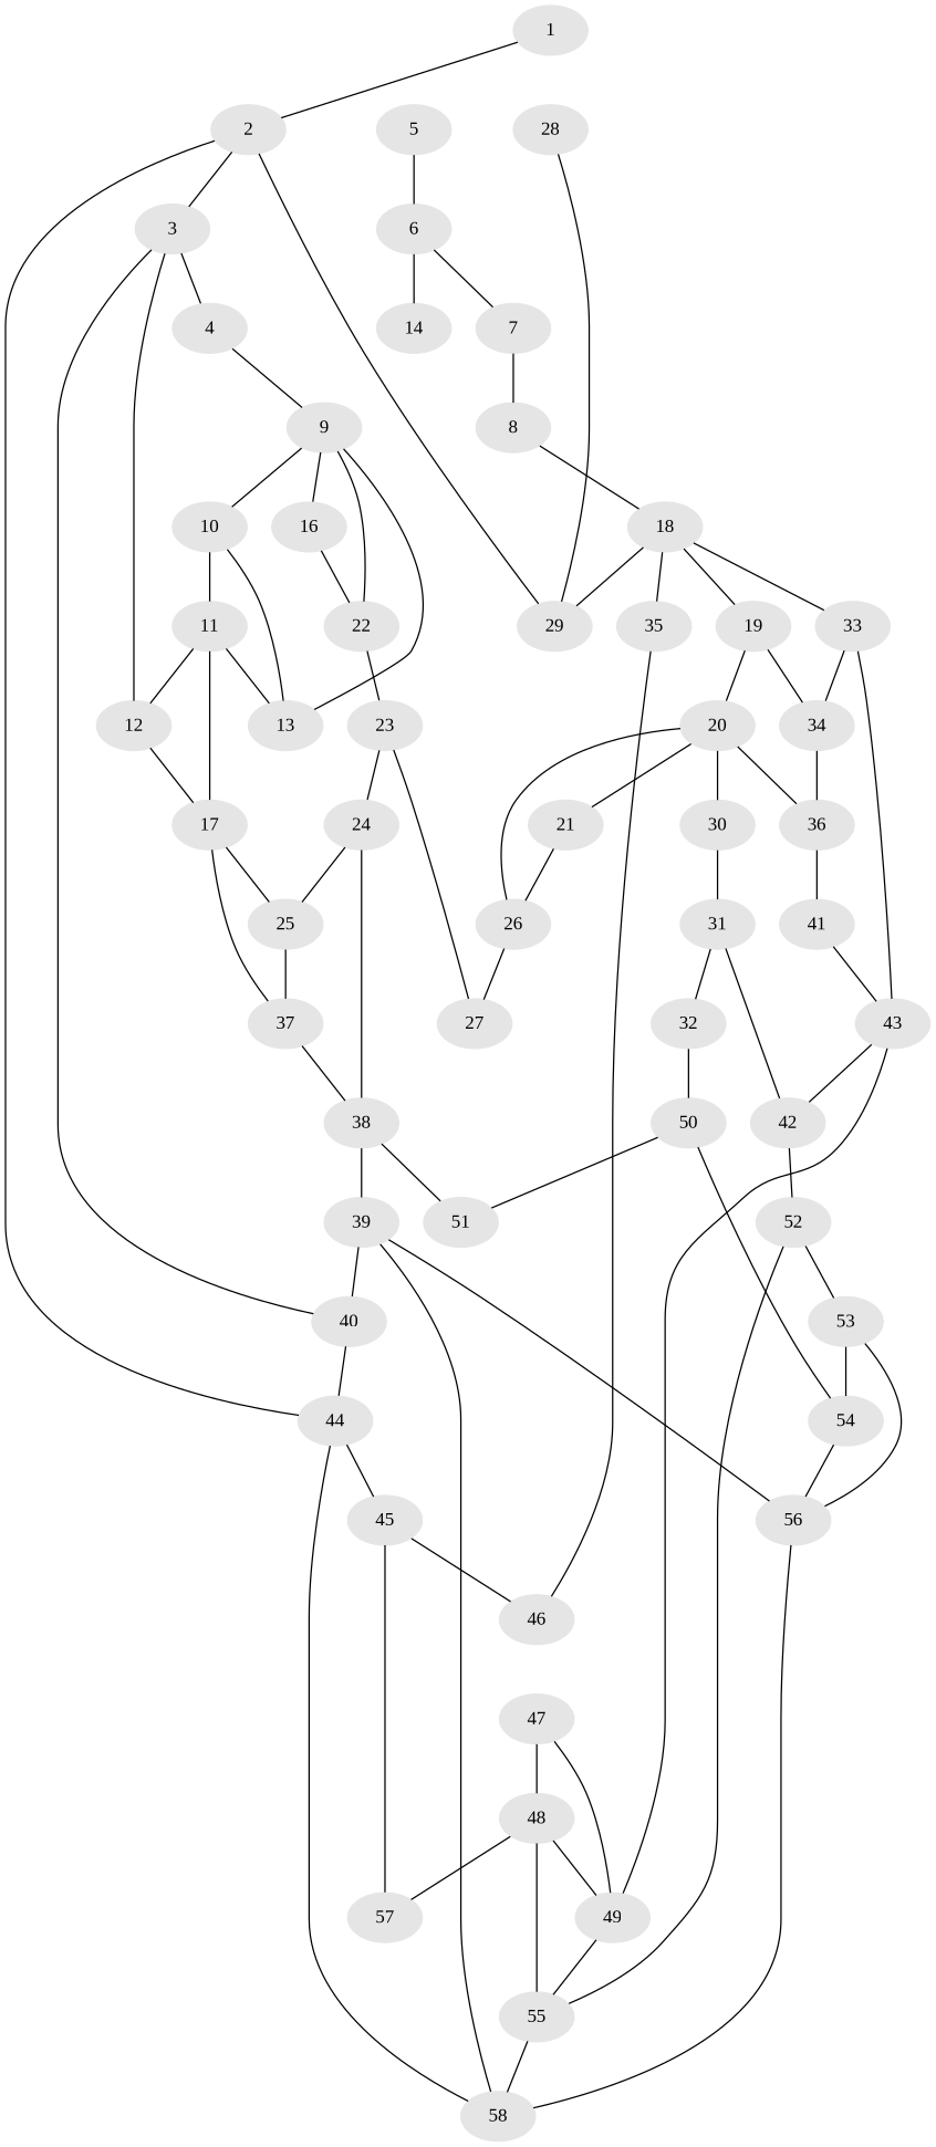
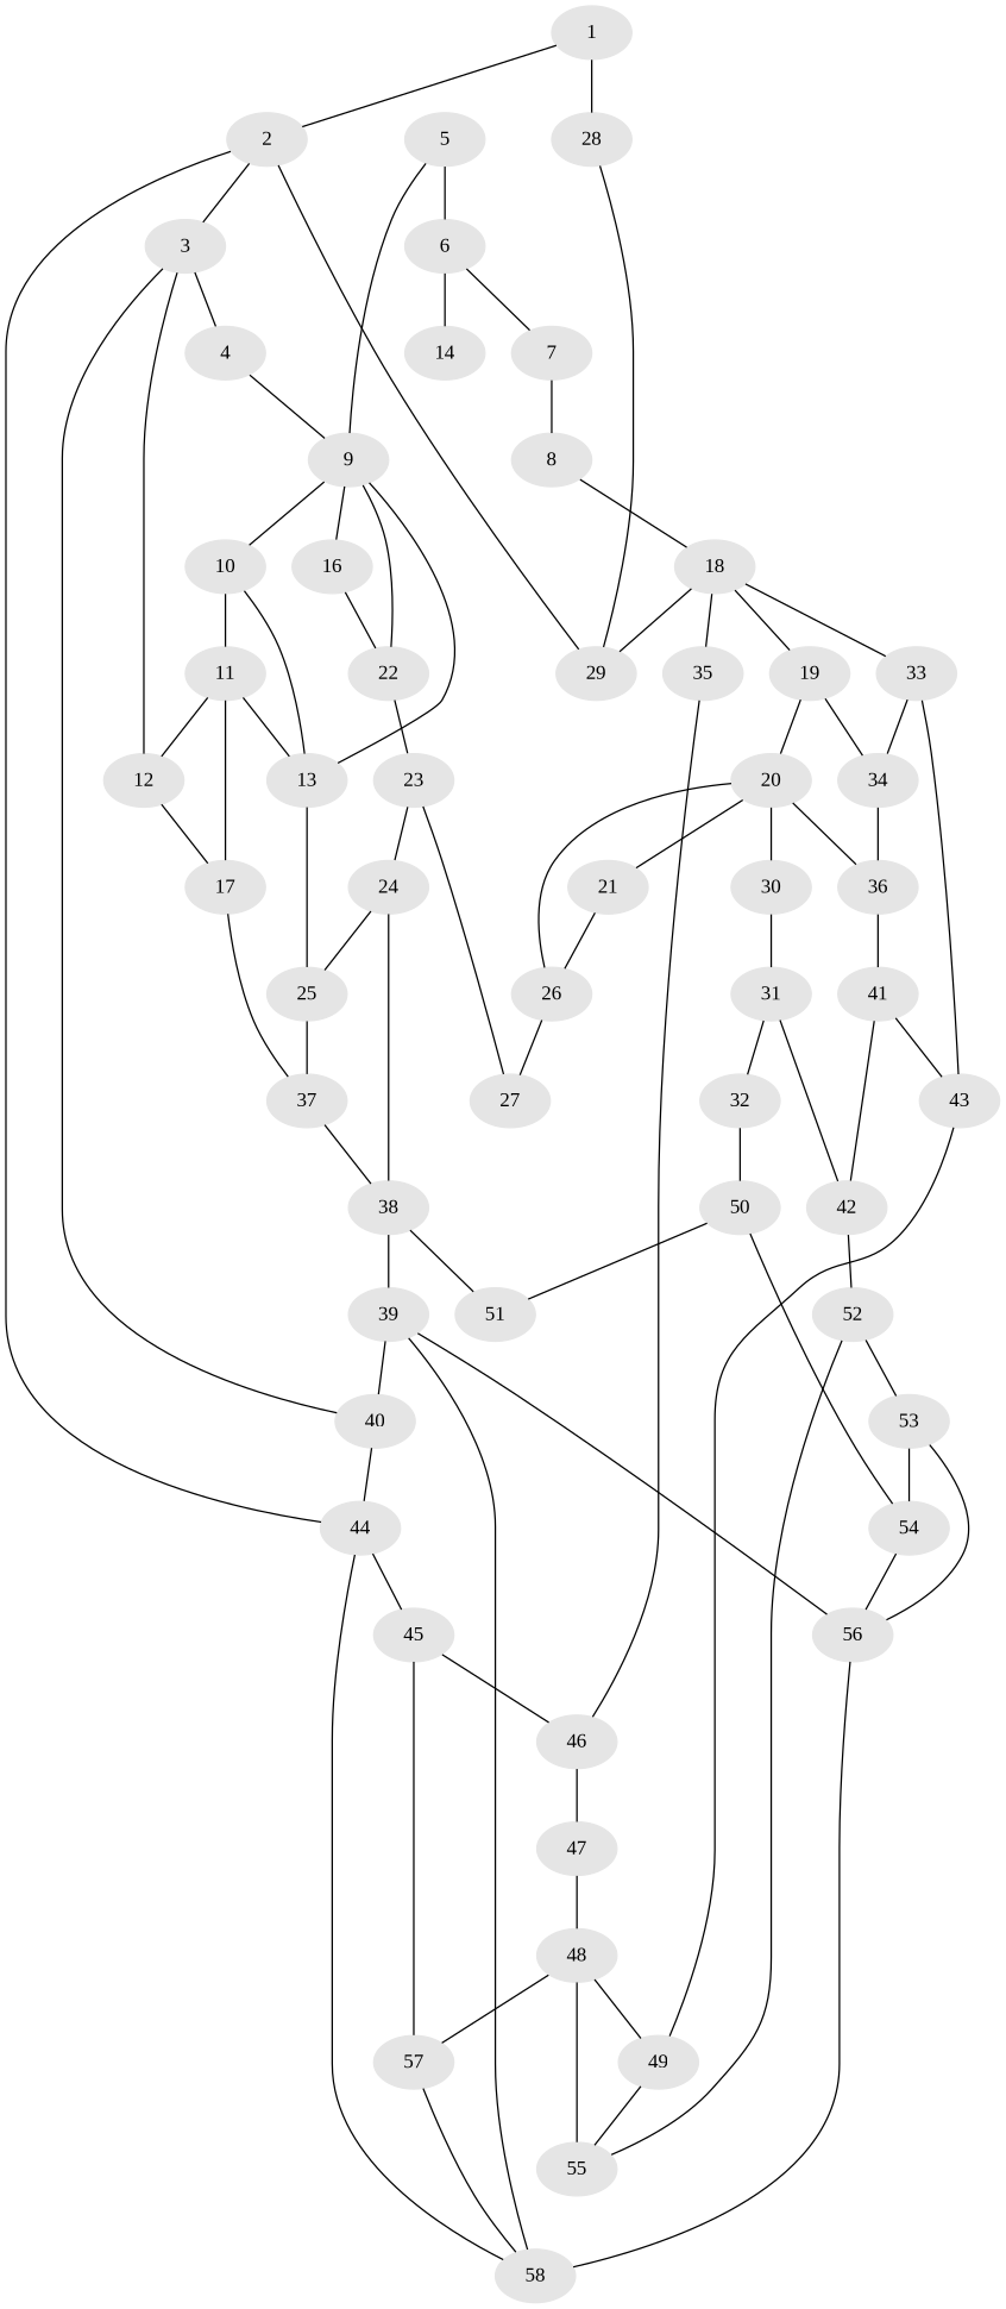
  graph {
    fontname="Liberation Serif"
    node [color=gray90 fontname="Liberation Serif" style=filled]
    edge [fontname="Liberation Serif" weight=1.0]
    1
    2
    28
    3
    29
    44
    8
    18
    4
    12
    40
    58
    45
    9
    17
    5
    6
    10
    13
    16
    22
    7
    14
    19
    33
    35
    11
    23
    25
    37
    21
    26
    38
    20
    34
    43
    46
    30
    36
    27
    31
    41
    24
    39
    51
    32
    50
    42
    52
    54
    49
    47
    56
    55
    53
    57
    48
    1 -- 2
+   1 -- 28 [weight=2.0]
    2 -- 3
    2 -- 29
    2 -- 44
    28 -- 29
    3 -- 4
    3 -- 12
    3 -- 40
    44 -- 58
    44 -- 45
    8 -- 18
    18 -- 29
    18 -- 19
    18 -- 33
    18 -- 35 [weight=2.0]
    4 -- 9
    12 -- 17
    40 -- 44
    45 -- 46
    45 -- 57
    9 -- 10
    9 -- 13
    9 -- 16
    9 -- 22
-   17 -- 25
+   13 -- 25
    17 -- 37
+   5 -- 9
    5 -- 6 [weight=2.0]
    6 -- 7 [weight=2.0]
    6 -- 14 [weight=2.0]
    10 -- 13
    10 -- 11
    16 -- 22
    22 -- 23
    7 -- 8
    19 -- 20
    19 -- 34
    33 -- 34
    33 -- 43
    35 -- 46
    11 -- 12
    11 -- 17 [weight=3.0]
    11 -- 13
    23 -- 27
    23 -- 24
    25 -- 37
    37 -- 38
    21 -- 26
    26 -- 27
    38 -- 39 [weight=2.0]
    38 -- 51 [weight=2.0]
    20 -- 21
    20 -- 26
    20 -- 30 [weight=2.0]
    20 -- 36
    34 -- 36
    43 -- 49
-   49 -- 47
+   46 -- 47
    30 -- 31
    36 -- 41
    31 -- 32
    31 -- 42
    41 -- 43
-   43 -- 42
+   41 -- 42
    24 -- 25
    24 -- 38
    39 -- 40 [weight=2.0]
    39 -- 58
    39 -- 56
    32 -- 50
    50 -- 51
    50 -- 54
    42 -- 52
    52 -- 55
    52 -- 53
    54 -- 56
    49 -- 55
    47 -- 48 [weight=2.0]
    56 -- 58 [weight=2.0]
    53 -- 54
    53 -- 56
-   55 -- 58 [weight=2.0]
+   57 -- 58 [weight=2.0]
    48 -- 49
    48 -- 55
    48 -- 57 [weight=2.0]
  }
